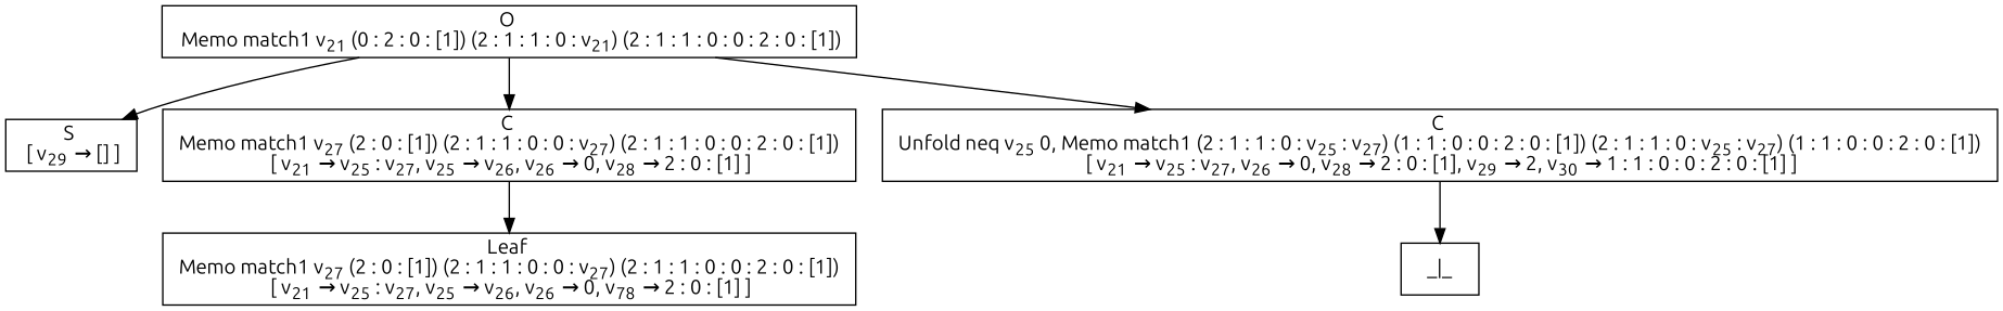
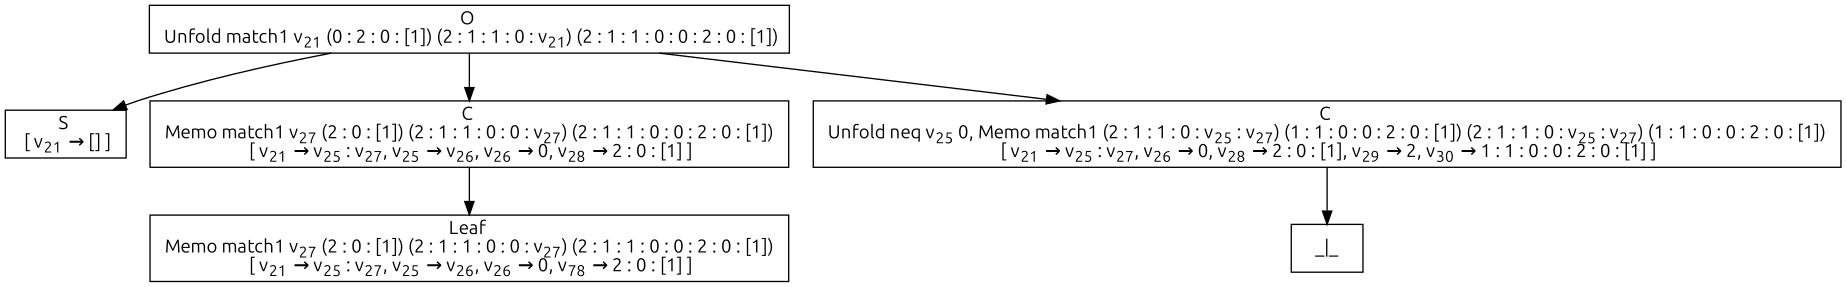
  digraph {
    fontname=Ubuntu
    rankdir=TB
    node [fillcolor=white fontname=Ubuntu shape=box style=filled]
    edge [fontname=Ubuntu]
-   n1 [label=<O <BR/> Memo match1 v<SUB>21</SUB> (0 : 2 : 0 : [1]) (2 : 1 : 1 : 0 : v<SUB>21</SUB>) (2 : 1 : 1 : 0 : 0 : 2 : 0 : [1])>]
-   n2 [label=<S <BR/>  [ v<SUB>29</SUB> &rarr; [] ] >]
+   n1 [label=<O <BR/> Unfold match1 v<SUB>21</SUB> (0 : 2 : 0 : [1]) (2 : 1 : 1 : 0 : v<SUB>21</SUB>) (2 : 1 : 1 : 0 : 0 : 2 : 0 : [1])>]
+   n2 [label=<S <BR/>  [ v<SUB>21</SUB> &rarr; [] ] >]
    n3 [label=<C <BR/> Memo match1 v<SUB>27</SUB> (2 : 0 : [1]) (2 : 1 : 1 : 0 : 0 : v<SUB>27</SUB>) (2 : 1 : 1 : 0 : 0 : 2 : 0 : [1]) <BR/>  [ v<SUB>21</SUB> &rarr; v<SUB>25</SUB> : v<SUB>27</SUB>, v<SUB>25</SUB> &rarr; v<SUB>26</SUB>, v<SUB>26</SUB> &rarr; 0, v<SUB>28</SUB> &rarr; 2 : 0 : [1] ] >]
    n4 [label=<C <BR/> Unfold neq v<SUB>25</SUB> 0, Memo match1 (2 : 1 : 1 : 0 : v<SUB>25</SUB> : v<SUB>27</SUB>) (1 : 1 : 0 : 0 : 2 : 0 : [1]) (2 : 1 : 1 : 0 : v<SUB>25</SUB> : v<SUB>27</SUB>) (1 : 1 : 0 : 0 : 2 : 0 : [1]) <BR/>  [ v<SUB>21</SUB> &rarr; v<SUB>25</SUB> : v<SUB>27</SUB>, v<SUB>26</SUB> &rarr; 0, v<SUB>28</SUB> &rarr; 2 : 0 : [1], v<SUB>29</SUB> &rarr; 2, v<SUB>30</SUB> &rarr; 1 : 1 : 0 : 0 : 2 : 0 : [1] ] >]
    n5 [label=<Leaf <BR/> Memo match1 v<SUB>27</SUB> (2 : 0 : [1]) (2 : 1 : 1 : 0 : 0 : v<SUB>27</SUB>) (2 : 1 : 1 : 0 : 0 : 2 : 0 : [1]) <BR/>  [ v<SUB>21</SUB> &rarr; v<SUB>25</SUB> : v<SUB>27</SUB>, v<SUB>25</SUB> &rarr; v<SUB>26</SUB>, v<SUB>26</SUB> &rarr; 0, v<SUB>78</SUB> &rarr; 2 : 0 : [1] ] >]
    n6 [label=<_|_>]
    n1 -> n2
    n1 -> n3
    n1 -> n4
    n3 -> n5
    n4 -> n6
  }
